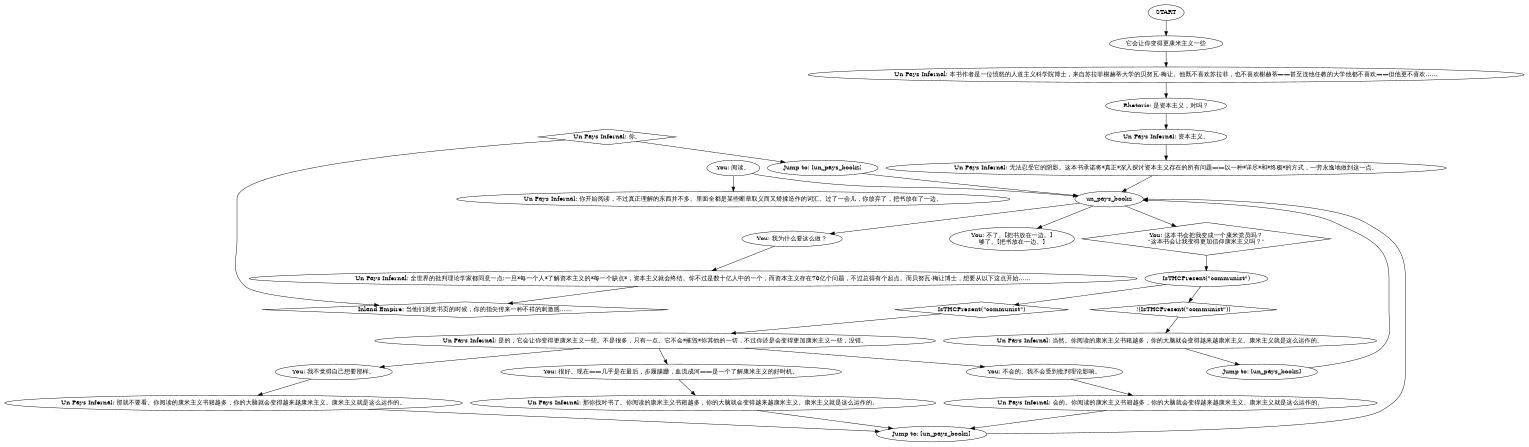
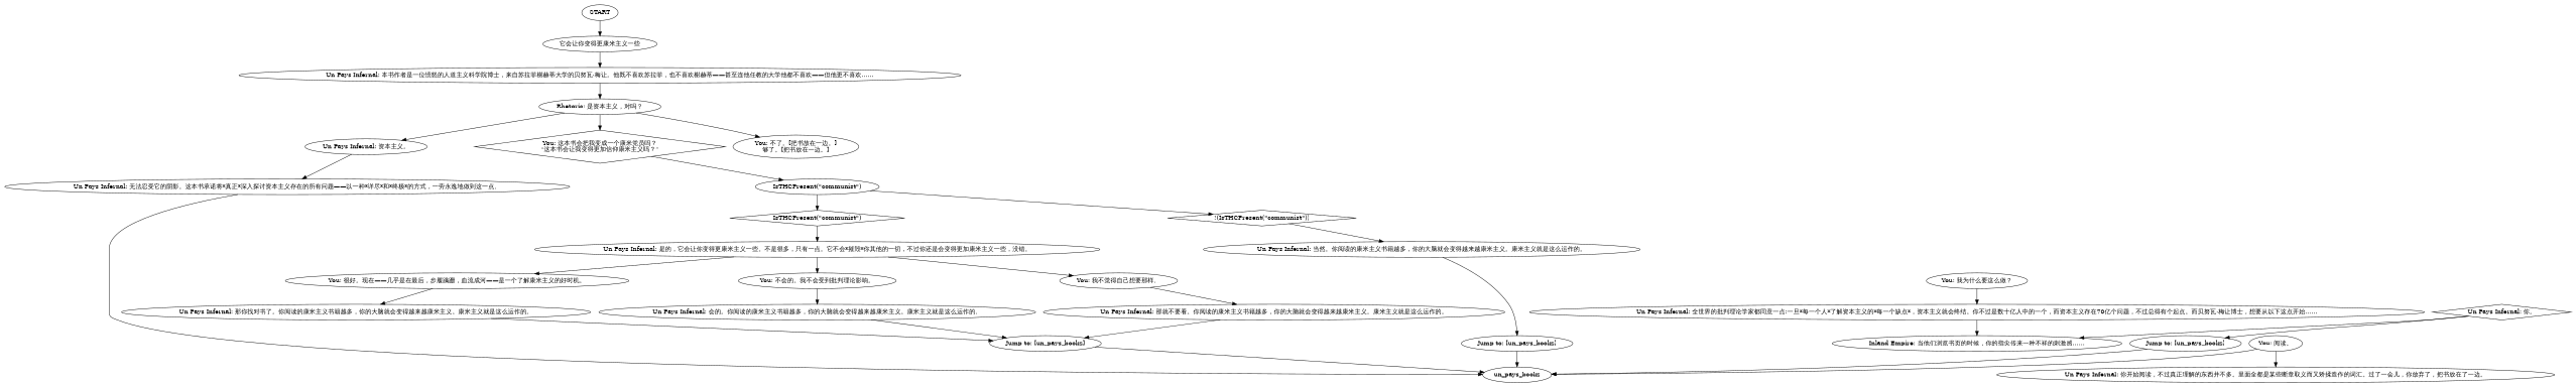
  digraph {
    n1 [label=START]
    n2 [label="它会让你变得更康米主义一些"]
    n3 [label="Un Pays Infernal: 本书作者是一位愤怒的人道主义科学院博士，来自苏拉菲榭赫蒂大学的贝努瓦·梅让。他既不喜欢苏拉菲，也不喜欢榭赫蒂——甚至连他任教的大学他都不喜欢——但他更不喜欢……"]
    n4 [label="Rhetoric: 是资本主义，对吗？"]
    n5 [label="Un Pays Infernal: 是的，它会让你变得更康米主义一些。不是很多，只有一点。它不会*摧毁*你其他的一切，不过你还是会变得更加康米主义一些，没错。"]
    n6 [label="You: 很好。现在——几乎是在最后，步履蹒跚，血流成河——是一个了解康米主义的好时机。"]
    n7 [label="You: 不会的。我不会受到批判理论影响。"]
    n8 [label="You: 我不觉得自己想要那样。"]
    n9 [label="Un Pays Infernal: 那你找对书了。你阅读的康米主义书籍越多，你的大脑就会变得越来越康米主义。康米主义就是这么运作的。"]
    n10 [label="Un Pays Infernal: 会的。你阅读的康米主义书籍越多，你的大脑就会变得越来越康米主义。康米主义就是这么运作的。"]
    n11 [label="Un Pays Infernal: 那就不要看。你阅读的康米主义书籍越多，你的大脑就会变得越来越康米主义。康米主义就是这么运作的。"]
    n12 [label="You: 我为什么要这么做？"]
    n13 [label="Un Pays Infernal: 全世界的批判理论学家都同意一点:一旦*每一个人*了解资本主义的*每一个缺点*，资本主义就会终结。你不过是数十亿人中的一个，而资本主义存在70亿个问题，不过总得有个起点。而贝努瓦·梅让博士，想要从以下这点开始……"]
-   n14 [label="Inland Empire: 当他们浏览书页的时候，你的指尖传来一种不祥的刺激感……" shape=diamond]
+   n14 [label="Inland Empire: 当他们浏览书页的时候，你的指尖传来一种不祥的刺激感……"]
    n15 [label="Un Pays Infernal: 资本主义。"]
    n16 [label="Un Pays Infernal: 无法忍受它的阴影。这本书承诺将*真正*深入探讨资本主义存在的所有问题——以一种*详尽*和*终极*的方式，一劳永逸地做到这一点。"]
    n17 [label="Jump to: [un_pays_bookz]"]
    n18 [label=un_pays_bookz]
    n19 [label="You: 这本书会把我变成一个康米党员吗？\n“这本书会让我变得更加信仰康米主义吗？”" shape=diamond]
    n20 [label="You: 不了。[把书放在一边。]\n够了。[把书放在一边。]"]
    n21 [label="Jump to: [un_pays_bookz]"]
    n22 [label="IsTHCPresent(\"communist\")"]
    n23 [label="You: 阅读。"]
    n24 [label="Un Pays Infernal: 你开始阅读，不过真正理解的东西并不多。里面全都是某些断章取义而又矫揉造作的词汇。过了一会儿，你放弃了，把书放在了一边。"]
    n25 [label="Un Pays Infernal: 你。" shape=diamond]
    n26 [label="IsTHCPresent(\"communist\")" shape=diamond]
    n27 [label="!(IsTHCPresent(\"communist\"))" shape=diamond]
    n28 [label="Un Pays Infernal: 当然。你阅读的康米主义书籍越多，你的大脑就会变得越来越康米主义。康米主义就是这么运作的。"]
    n29 [label="Jump to: [un_pays_bookz]"]
    n1 -> n2
    n2 -> n3
    n3 -> n4
    n4 -> n15
    n5 -> n6
    n5 -> n7
    n5 -> n8
    n6 -> n9
    n7 -> n10
    n8 -> n11
    n9 -> n17
    n10 -> n17
    n11 -> n17
    n12 -> n13
    n13 -> n14
    n15 -> n16
    n16 -> n18
    n17 -> n18
-   n18 -> n12
-   n18 -> n19
-   n18 -> n20
+   n4 -> n19
+   n4 -> n20
    n19 -> n22
    n21 -> n18
    n22 -> n26
    n22 -> n27
    n23 -> n18
    n23 -> n24
    n25 -> n14
    n25 -> n21
    n26 -> n5
    n27 -> n28
    n28 -> n29
    n29 -> n18
  }
